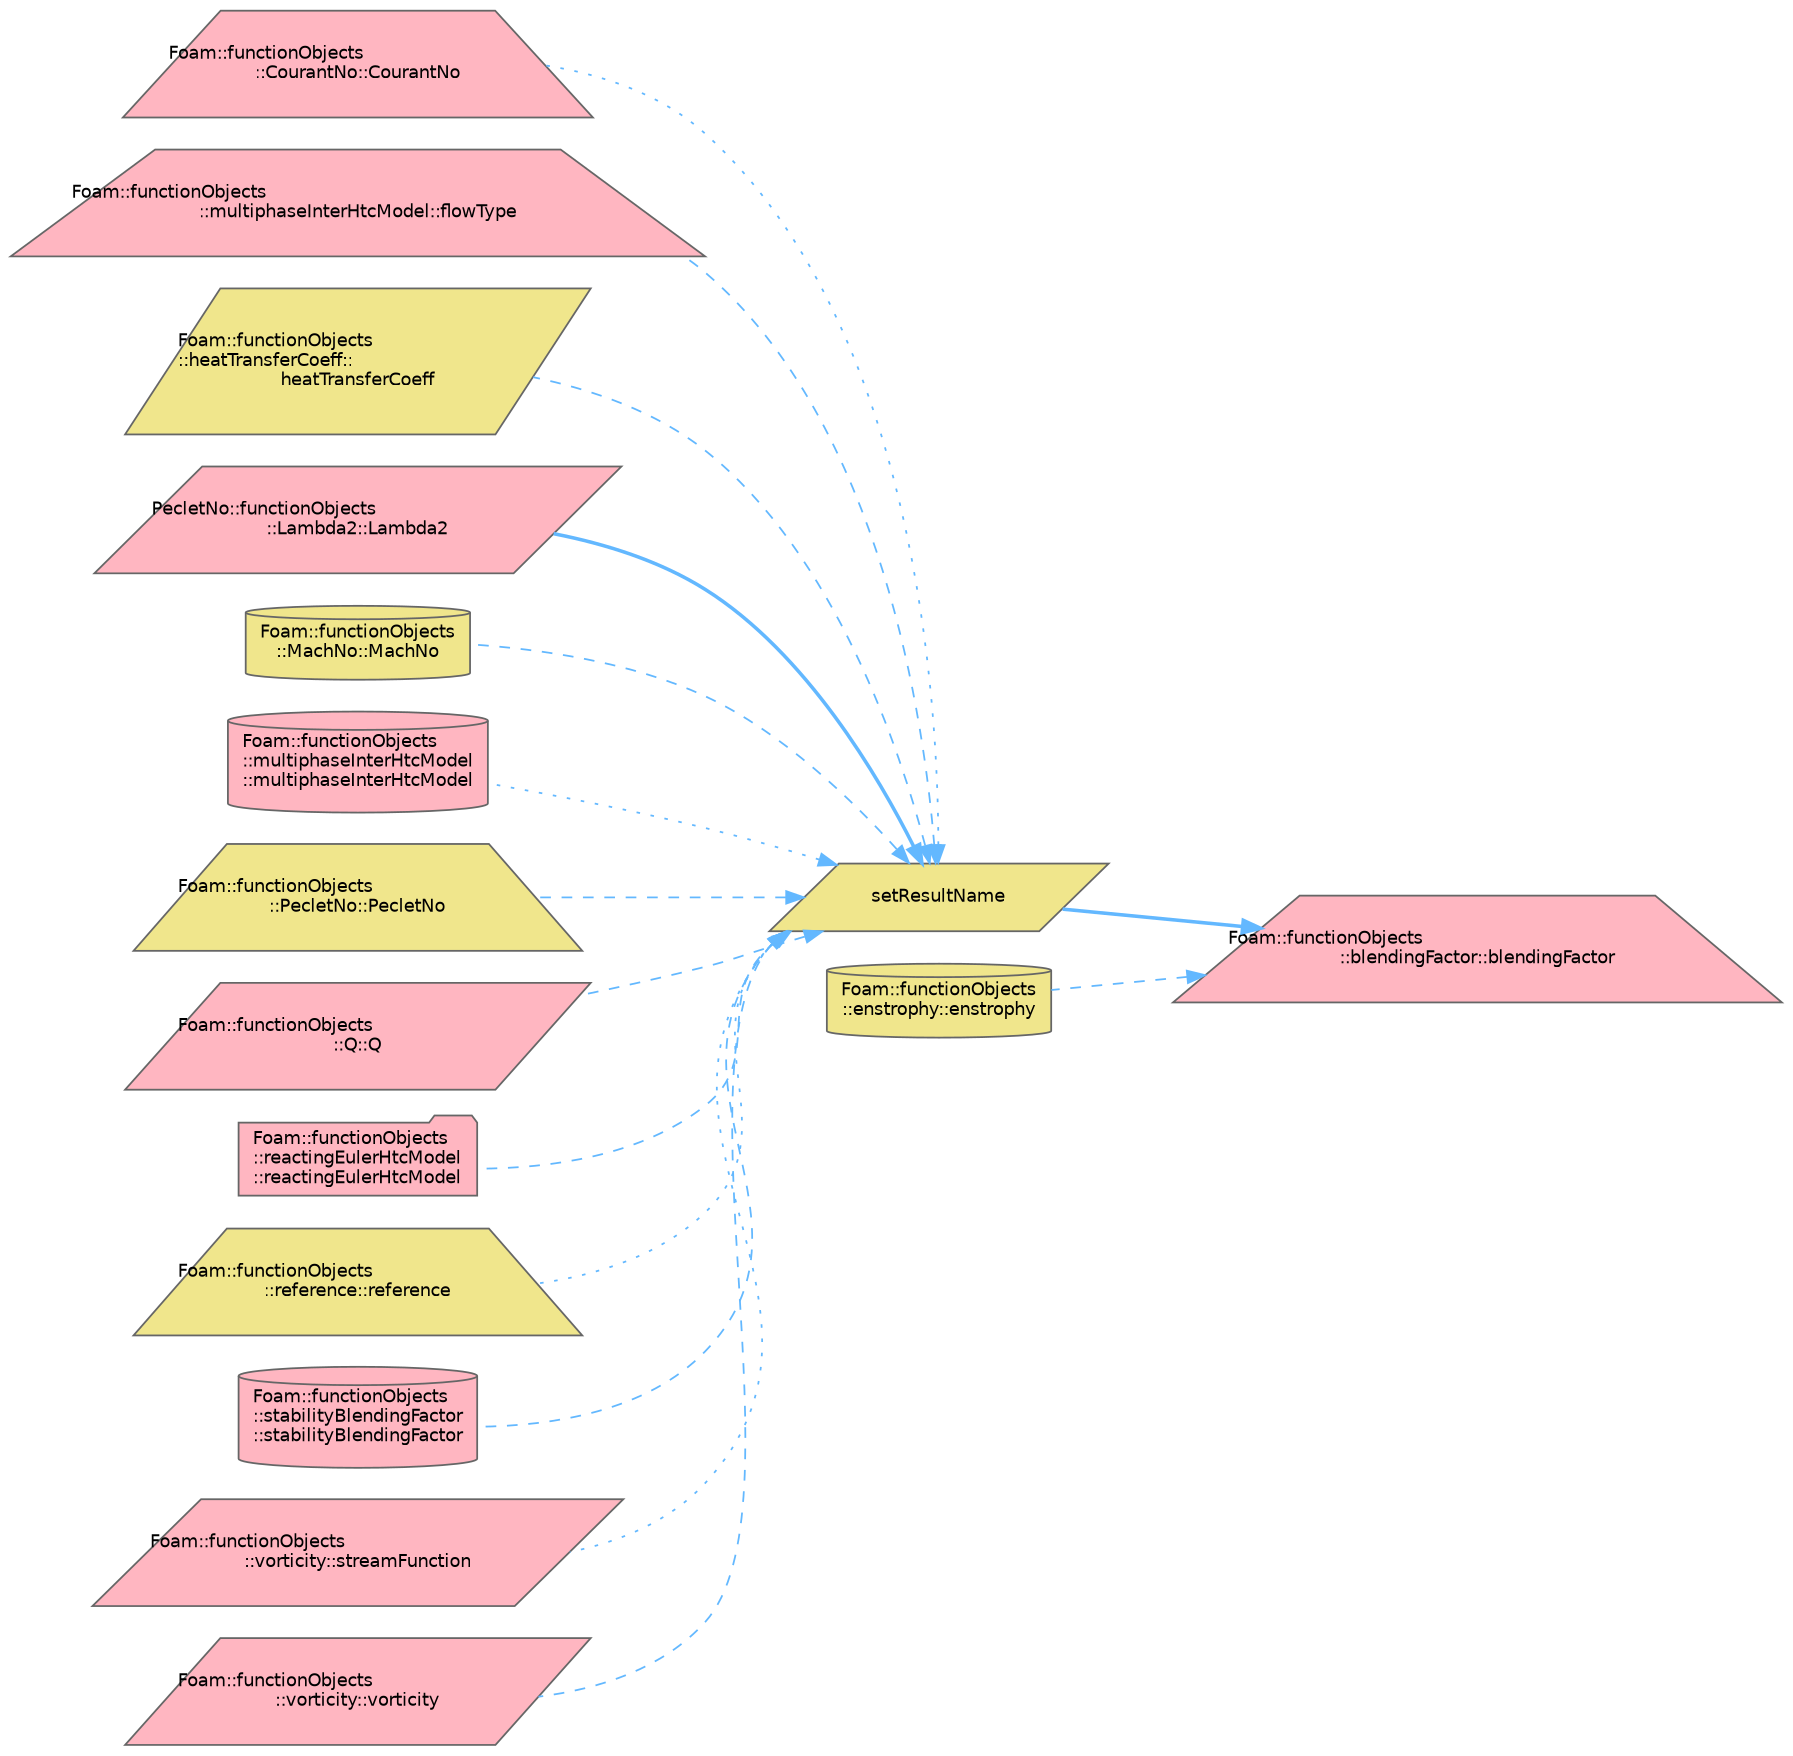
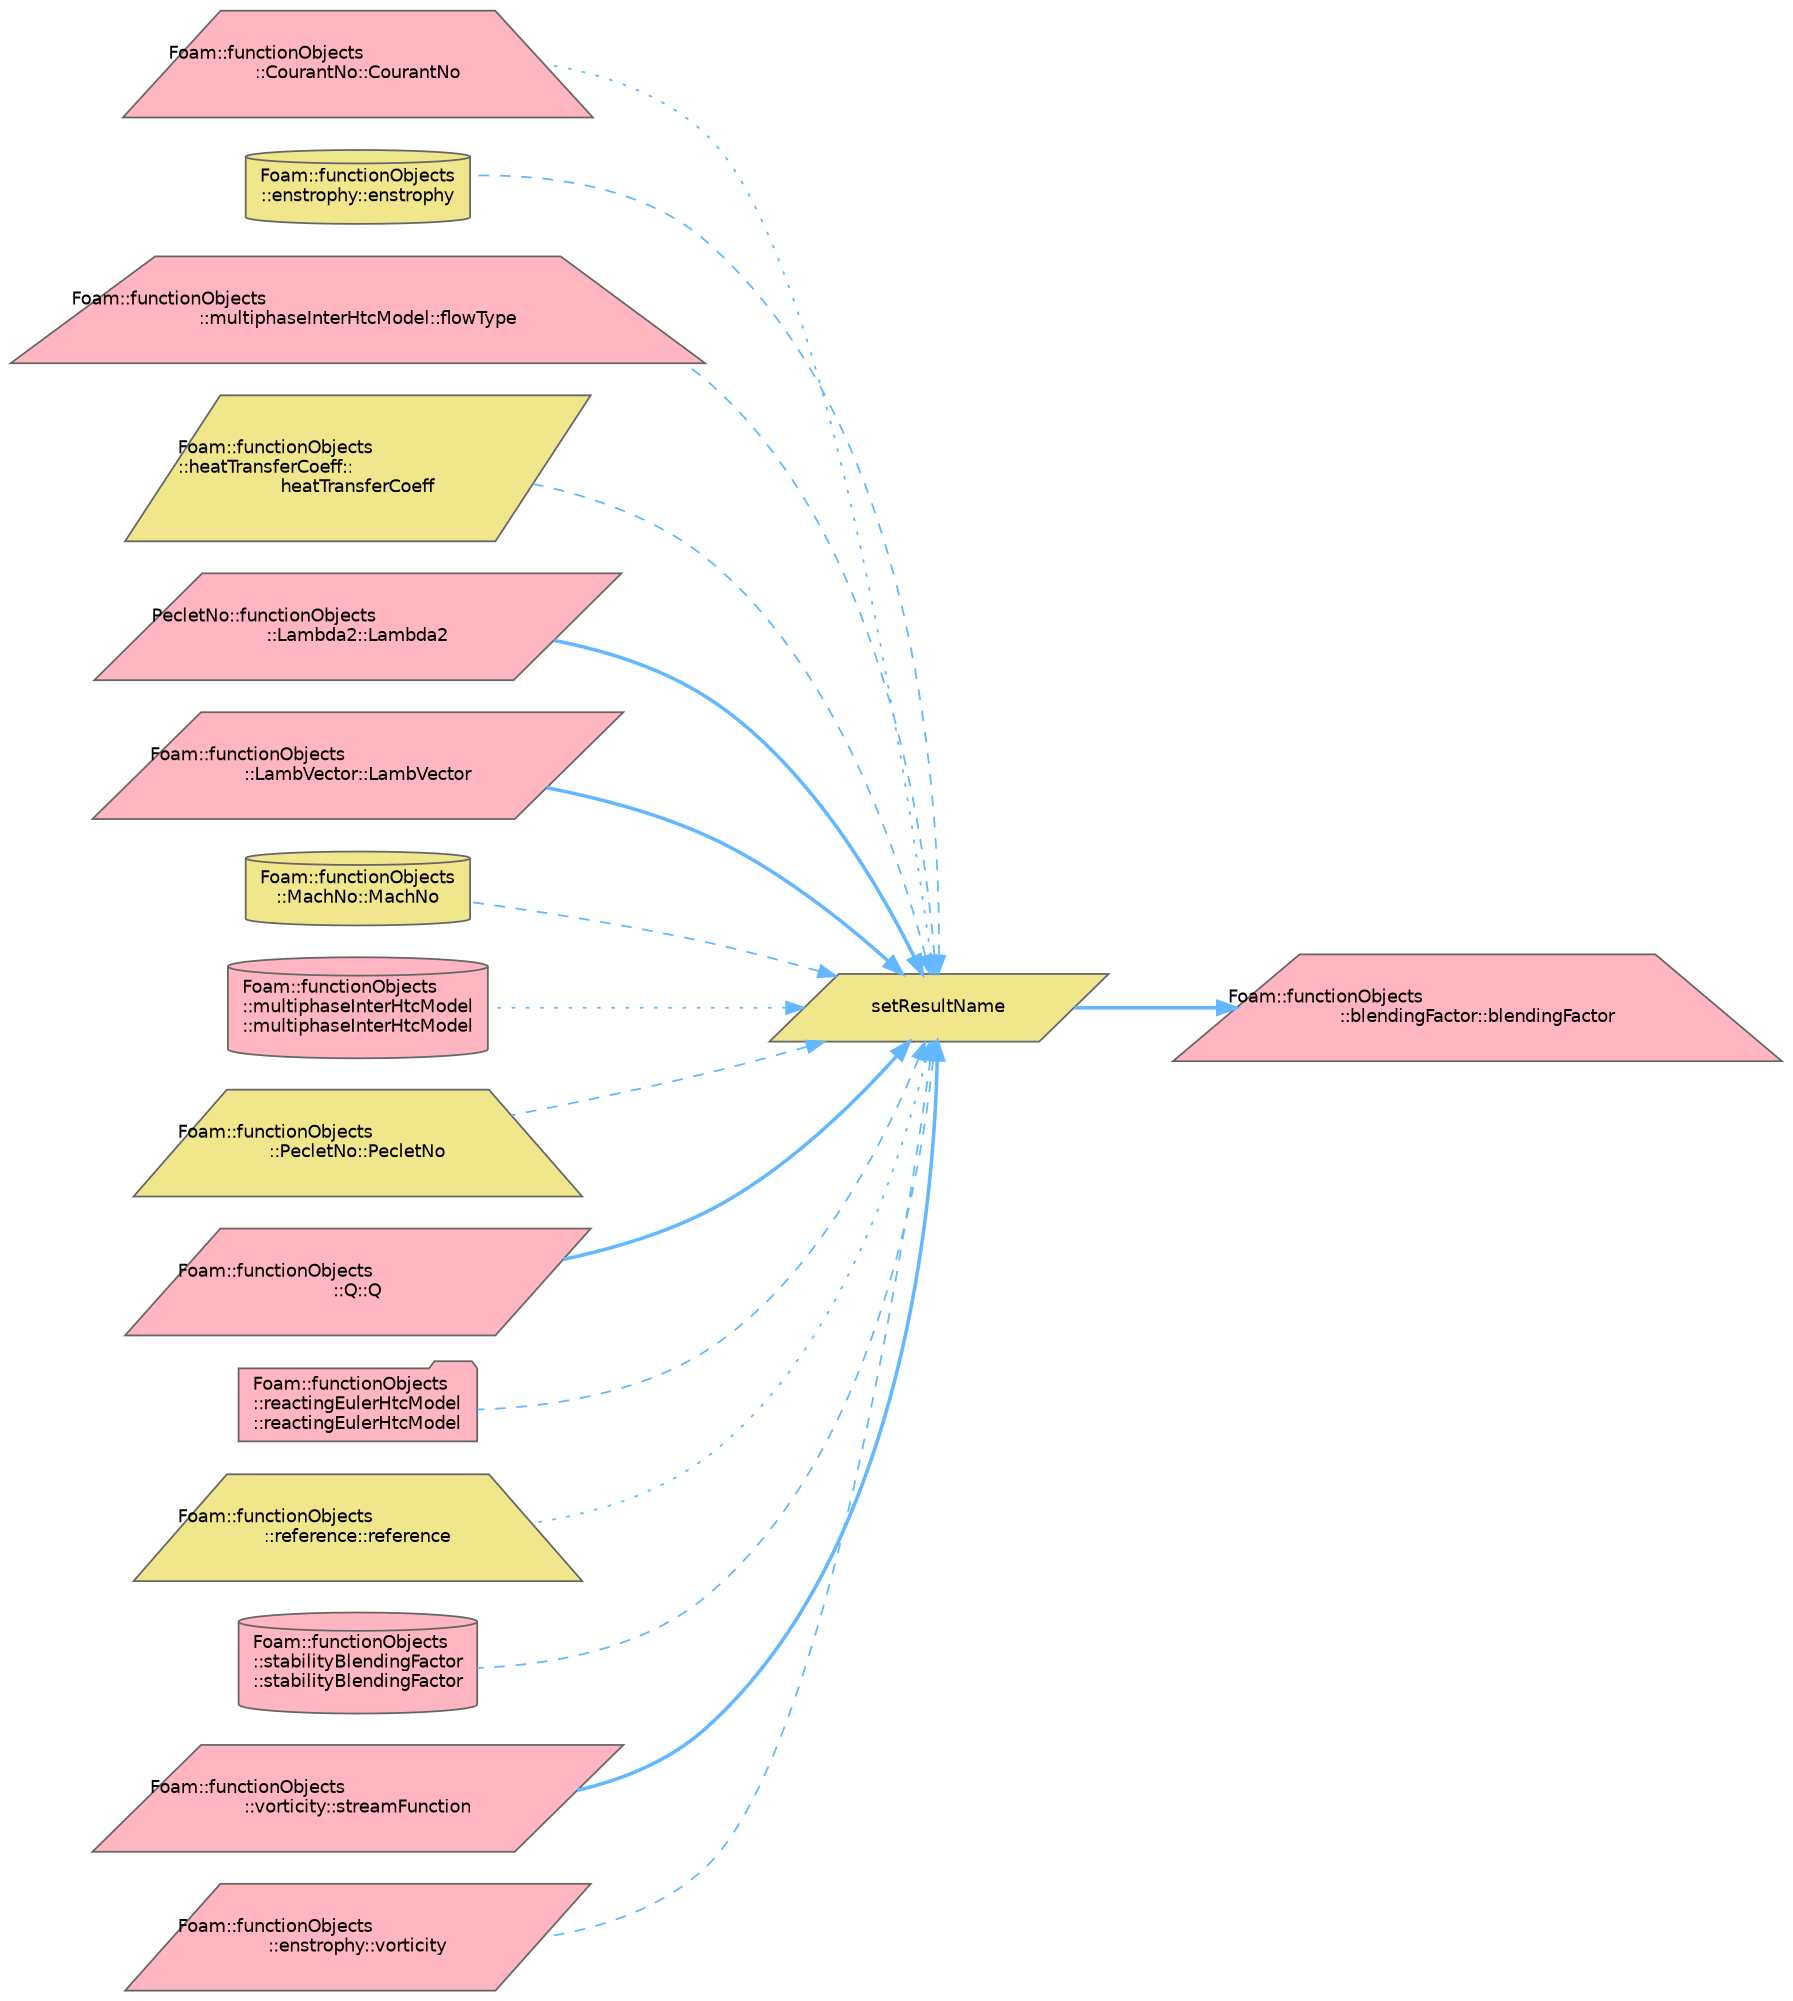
  digraph {
    rankdir=RL
    node [color=grey40 fillcolor=lightpink fontname=Helvetica fontsize=10 shape=parallelogram style=filled]
    edge [color=steelblue1 dir=back fontname=Helvetica fontsize=10 labelfontname=Helvetica labelfontsize=10 style=dashed]
    n1 [color=gray40 fillcolor=khaki fontcolor=black height=0.2 label=setResultName width=0.4]
    n2 [height=0.2 label="Foam::functionObjects\l::CourantNo::CourantNo" shape=trapezium width=0.4]
    n3 [fillcolor=khaki height=0.2 label="Foam::functionObjects\l::enstrophy::enstrophy" shape=cylinder width=0.4]
    n4 [height=0.2 label="Foam::functionObjects\l::multiphaseInterHtcModel::flowType" shape=trapezium width=0.4]
    n5 [fillcolor=khaki height=0.2 label="Foam::functionObjects\l::heatTransferCoeff::\lheatTransferCoeff" width=0.4]
    n6 [height=0.2 label="PecletNo::functionObjects\l::Lambda2::Lambda2" width=0.4]
+   n7 [height=0.2 label="Foam::functionObjects\l::LambVector::LambVector" width=0.4]
    n8 [fillcolor=khaki height=0.2 label="Foam::functionObjects\l::MachNo::MachNo" shape=cylinder width=0.4]
    n9 [height=0.2 label="Foam::functionObjects\l::multiphaseInterHtcModel\l::multiphaseInterHtcModel" shape=cylinder width=0.4]
    n10 [fillcolor=khaki height=0.2 label="Foam::functionObjects\l::PecletNo::PecletNo" shape=trapezium width=0.4]
    n11 [height=0.2 label="Foam::functionObjects\l::Q::Q" width=0.4]
    n12 [height=0.2 label="Foam::functionObjects\l::reactingEulerHtcModel\l::reactingEulerHtcModel" shape=folder width=0.4]
    n13 [fillcolor=khaki height=0.2 label="Foam::functionObjects\l::reference::reference" shape=trapezium width=0.4]
    n14 [height=0.2 label="Foam::functionObjects\l::stabilityBlendingFactor\l::stabilityBlendingFactor" shape=cylinder width=0.4]
    n15 [height=0.2 label="Foam::functionObjects\l::vorticity::streamFunction" width=0.4]
-   n16 [height=0.2 label="Foam::functionObjects\l::vorticity::vorticity" width=0.4]
+   n16 [height=0.2 label="Foam::functionObjects\l::enstrophy::vorticity" width=0.4]
    n17 [height=0.2 label="Foam::functionObjects\l::blendingFactor::blendingFactor" shape=trapezium width=0.4]
    n1 -> n2 [style=dotted]
-   n17 -> n3
+   n1 -> n3
    n1 -> n4
    n1 -> n5
    n1 -> n6 [style=bold]
+   n1 -> n7 [style=bold]
    n1 -> n8
    n1 -> n9 [style=dotted]
    n1 -> n10
-   n1 -> n11
+   n1 -> n11 [style=bold]
    n1 -> n12
    n1 -> n13 [style=dotted]
    n1 -> n14
-   n1 -> n15 [style=dotted]
+   n1 -> n15 [style=bold]
    n1 -> n16
    n17 -> n1 [style=bold]
  }
